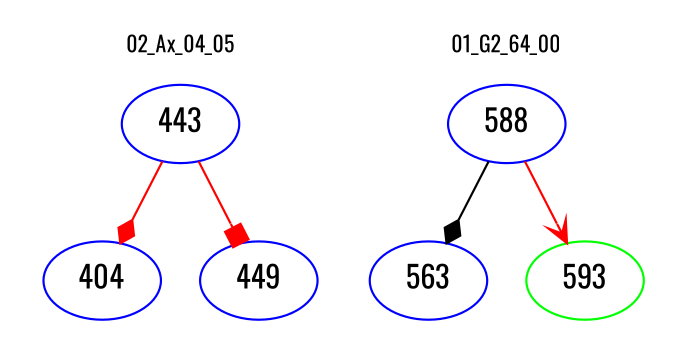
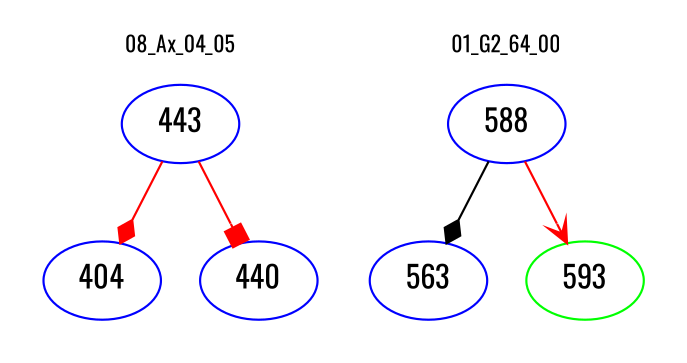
  digraph {
    fontname=Oswald
    node [color=blue fontname=Oswald]
    edge [arrowhead=diamond color=red fontname=Oswald]
    n1 [label=443]
    n2 [label=404]
-   n3 [label=449]
+   n3 [label=440]
    n4 [label=588]
    n5 [label=563]
    n6 [color=green label=593]
    subgraph cluster_1 {
      color=white
      fontsize=10
-     label="02_Ax_04_05"
+     label="08_Ax_04_05"
      n1
      n2
      n3
    }
    subgraph cluster_2 {
      color=white
      fontsize=10
      label="01_G2_64_00"
      n4
      n5
      n6
    }
    n1 -> n2
    n1 -> n3 [arrowhead=box]
    n4 -> n5 [color=black]
    n4 -> n6 [arrowhead=vee]
  }
